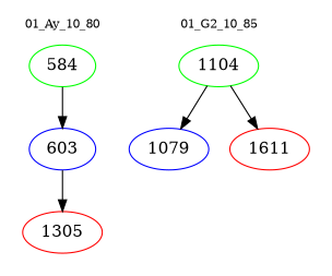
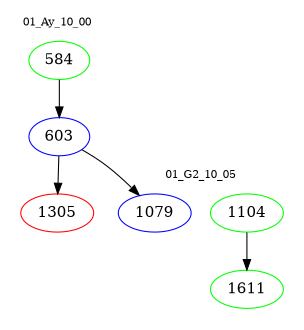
  digraph {
    node [color=green]
    edge [color=black]
    n1 [label=584]
    n2 [color=blue label=603]
    n3 [color=red label=1305]
    n4 [label=1104]
    n5 [color=blue label=1079]
-   n6 [color=red label=1611]
+   n6 [label=1611]
    subgraph cluster_1 {
      color=white
      fontsize=10
-     label="01_Ay_10_80"
+     label="01_Ay_10_00"
      n1
      n2
      n3
    }
    subgraph cluster_2 {
      color=white
      fontsize=10
-     label="01_G2_10_85"
+     label="01_G2_10_05"
      n4
      n5
      n6
    }
    n1 -> n2
    n2 -> n3
-   n4 -> n5
+   n2 -> n5
    n4 -> n6
  }
